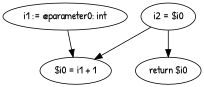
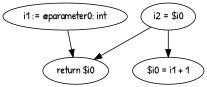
  digraph {
    fontname="Patrick Hand"
    node [fontname="Patrick Hand"]
    edge [fontname="Patrick Hand"]
    "i1 := @parameter0: int"
    "$i0 = i1 + 1"
    "i2 = $i0"
    "return $i0"
-   "i1 := @parameter0: int" -> "$i0 = i1 + 1"
+   "i1 := @parameter0: int" -> "return $i0"
    "i2 = $i0" -> "$i0 = i1 + 1"
    "i2 = $i0" -> "return $i0"
  }
